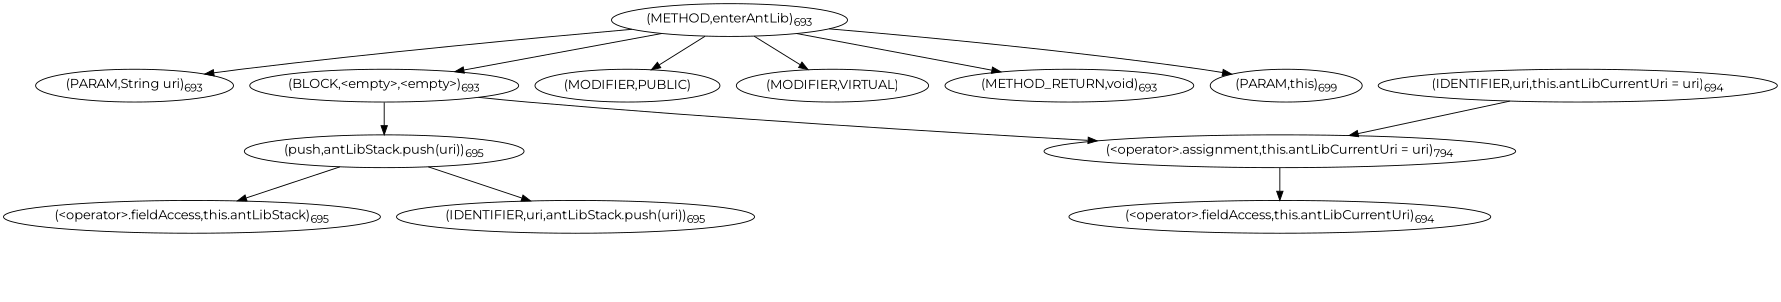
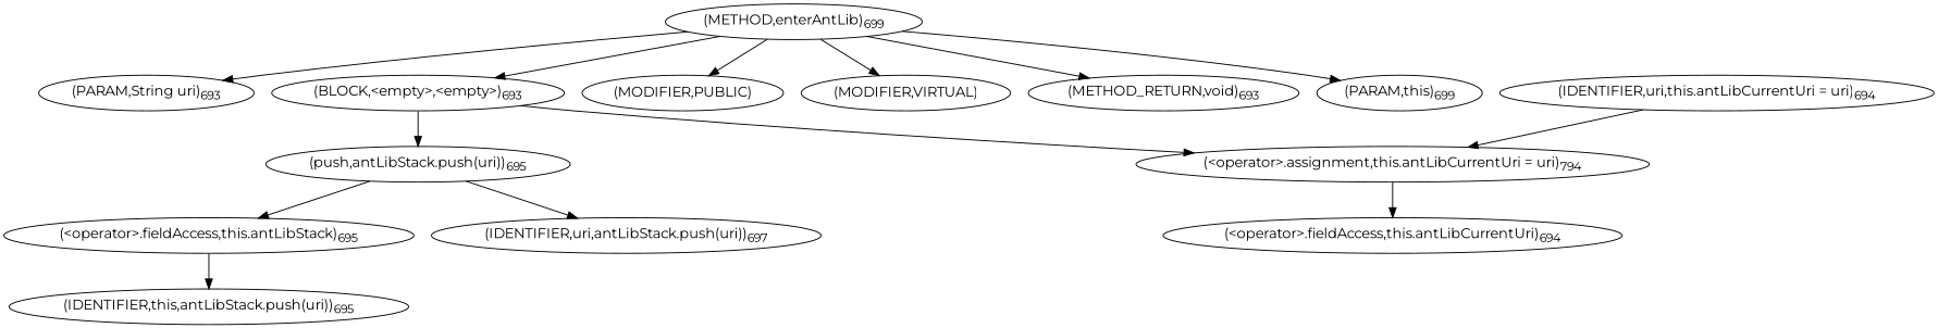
  digraph {
    fontname=Montserrat
    node [fontname=Montserrat]
    edge [fontname=Montserrat]
-   n1 [label=<(METHOD,enterAntLib)<SUB>693</SUB>>]
+   n1 [label=<(METHOD,enterAntLib)<SUB>699</SUB>>]
    n2 [label=<(PARAM,this)<SUB>699</SUB>>]
    n3 [label=<(PARAM,String uri)<SUB>693</SUB>>]
    n4 [label=<(BLOCK,&lt;empty&gt;,&lt;empty&gt;)<SUB>693</SUB>>]
    n5 [label=<(MODIFIER,PUBLIC)>]
    n6 [label=<(MODIFIER,VIRTUAL)>]
    n7 [label=<(METHOD_RETURN,void)<SUB>693</SUB>>]
    n8 [label=<(&lt;operator&gt;.assignment,this.antLibCurrentUri = uri)<SUB>794</SUB>>]
    n9 [label=<(push,antLibStack.push(uri))<SUB>695</SUB>>]
    n10 [label=<(&lt;operator&gt;.fieldAccess,this.antLibCurrentUri)<SUB>694</SUB>>]
    n11 [label=<(&lt;operator&gt;.fieldAccess,this.antLibStack)<SUB>695</SUB>>]
-   n12 [label=<(IDENTIFIER,uri,antLibStack.push(uri))<SUB>695</SUB>>]
+   n12 [label=<(IDENTIFIER,uri,antLibStack.push(uri))<SUB>697</SUB>>]
    n13 [label=<(IDENTIFIER,uri,this.antLibCurrentUri = uri)<SUB>694</SUB>>]
+   n14 [label=<(IDENTIFIER,this,antLibStack.push(uri))<SUB>695</SUB>>]
    n1 -> n2
    n1 -> n3
    n1 -> n4
    n1 -> n5
    n1 -> n6
    n1 -> n7
    n4 -> n8
    n4 -> n9
    n8 -> n10
    n9 -> n11
    n9 -> n12
+   n11 -> n14
    n13 -> n8
  }
